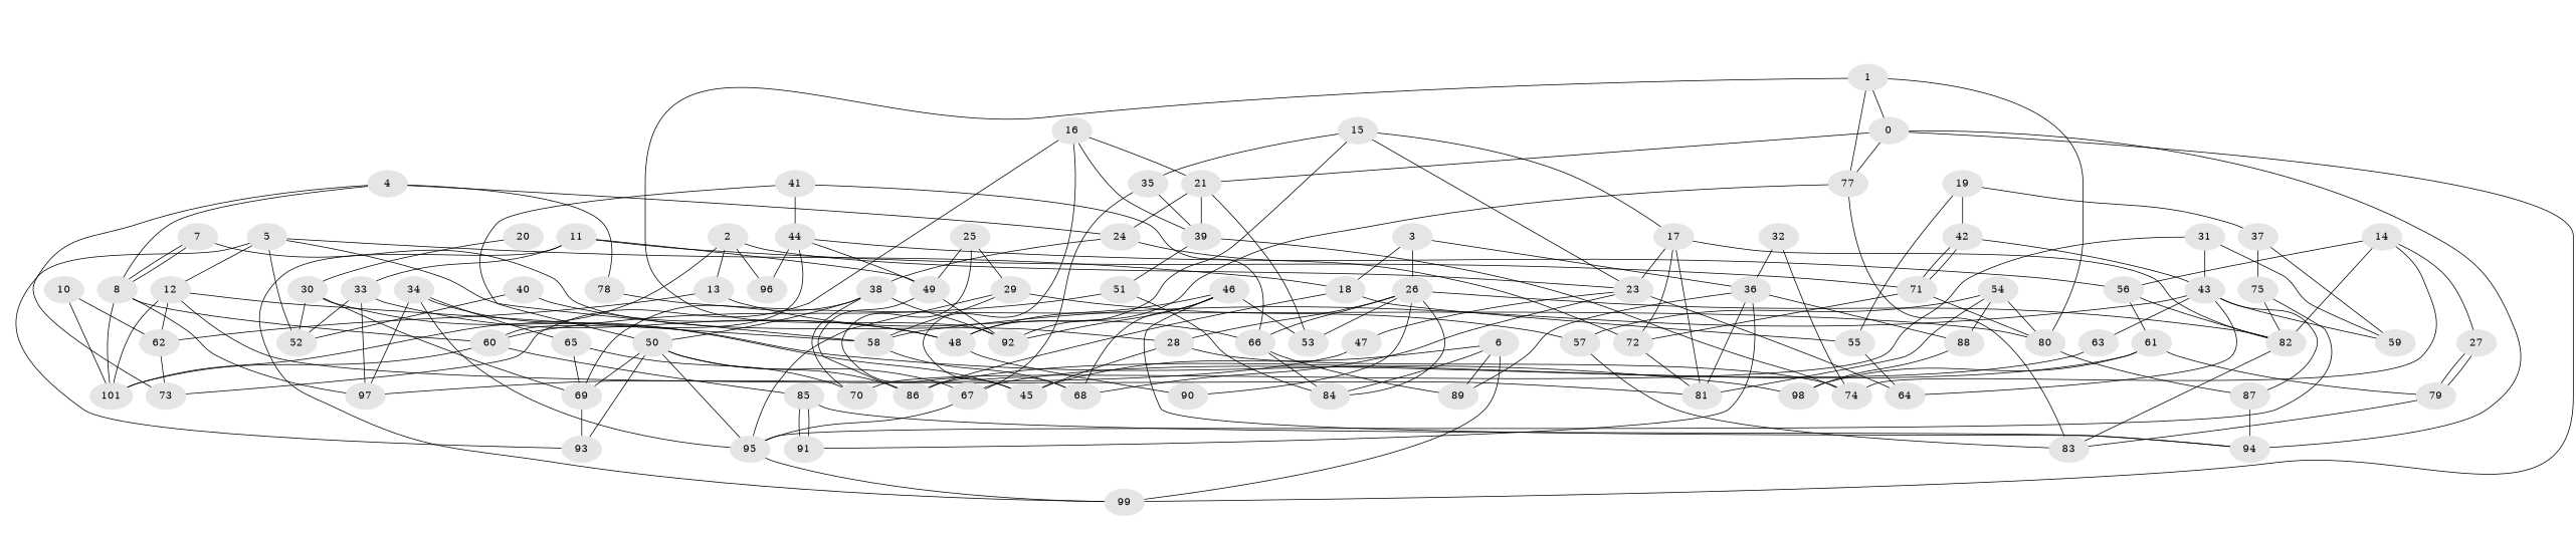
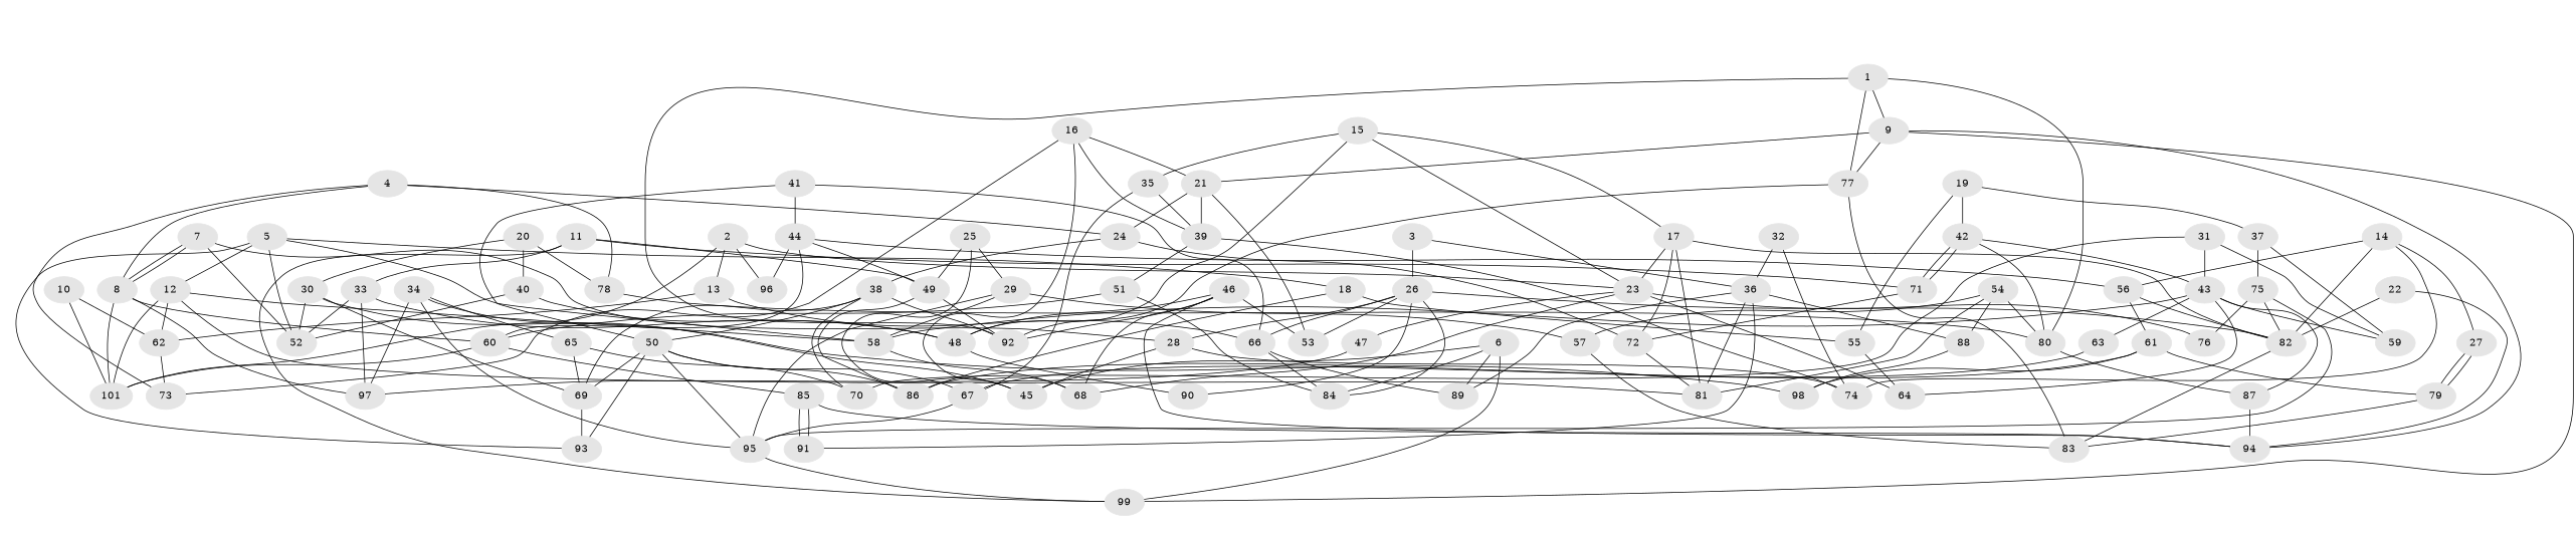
  graph {
    node [color=gray90 style=filled]
    1
-   9 [label=0]
+   9
    77
    80
    92
    99
    21
    94
    83
    87
    2
    13
    23
    96
    n15 [label=101]
    62
    66
    68
    47
    64
+   76
    3
    18
    26
    36
    55
    86
    84
    28
    82
    53
    90
    89
    81
    88
    91
    4
    8
    24
    73
    78
    60
    97
    72
    38
    5
    12
    52
    58
    93
    6
    45
    7
    74
    85
    39
    10
    11
    33
    49
    71
    48
    14
    27
    56
    79
    61
    15
    17
    35
    67
    16
    51
    19
    37
    42
    59
    75
    43
    20
    30
    40
    69
    98
+   22
    70
    50
    25
    29
    57
    95
    31
    63
    32
    34
    65
    41
    44
    46
    54
    1 -- 9
    1 -- 77
    1 -- 80
    1 -- 92
    9 -- 77
    9 -- 99
    9 -- 21
    9 -- 94
    77 -- 92
    77 -- 83
    80 -- 87
    21 -- 53
    21 -- 24
    21 -- 39
    87 -- 94
    2 -- 13
    2 -- 23
    2 -- 96
    2 -- n15
    13 -- 62
    13 -- 66
    23 -- 68
    23 -- 47
    23 -- 64
+   23 -- 76
    62 -- 73
    66 -- 84
    66 -- 89
    47 -- 97
-   3 -- 18
    3 -- 26
    3 -- 36
    18 -- 55
    18 -- 86
    26 -- 66
    26 -- 84
    26 -- 28
    26 -- 82
    26 -- 53
    26 -- 90
    36 -- 89
    36 -- 81
    36 -- 88
    36 -- 91
    55 -- 64
    28 -- 45
    28 -- 74
    82 -- 83
    88 -- 98
    4 -- 8
    4 -- 24
    4 -- 73
    4 -- 78
    8 -- n15
    8 -- 60
    8 -- 97
    24 -- 72
    24 -- 38
    78 -- 80
    60 -- n15
    60 -- 85
    72 -- 81
    38 -- 92
    38 -- 69
    38 -- 70
    38 -- 50
    5 -- 18
    5 -- 12
    5 -- 52
    5 -- 58
    5 -- 93
    12 -- n15
    12 -- 62
    12 -- 81
    12 -- 58
    58 -- 68
    6 -- 99
    6 -- 84
    6 -- 89
    6 -- 45
    7 -- 28
    7 -- 8
    7 -- 8
+   7 -- 52
    85 -- 94
    85 -- 91
    85 -- 91
    39 -- 74
    39 -- 51
    10 -- n15
    10 -- 62
    11 -- 99
    11 -- 33
    11 -- 49
    11 -- 71
    33 -- 97
    33 -- 52
    33 -- 48
    49 -- 92
    49 -- 86
-   71 -- 80
+   42 -- 80
    71 -- 72
    48 -- 90
    14 -- 82
    14 -- 74
    14 -- 27
    14 -- 56
    27 -- 79
    27 -- 79
    56 -- 82
    56 -- 61
    79 -- 83
    61 -- 79
    61 -- 67
    61 -- 98
    15 -- 23
    15 -- 48
    15 -- 17
    15 -- 35
    17 -- 23
    17 -- 82
    17 -- 81
    17 -- 72
    35 -- 39
    35 -- 67
    67 -- 95
    16 -- 21
    16 -- 68
    16 -- 73
    16 -- 39
    51 -- 84
    51 -- 60
    19 -- 55
    19 -- 37
    19 -- 42
    37 -- 59
    37 -- 75
    42 -- 71
    42 -- 71
    42 -- 43
+   75 -- 76
    75 -- 82
    75 -- 95
    43 -- 87
    43 -- 64
    43 -- 58
    43 -- 59
    43 -- 63
+   20 -- 78
    20 -- 30
+   20 -- 40
    30 -- 52
    30 -- 69
    30 -- 98
    40 -- 52
    40 -- 48
    69 -- 93
+   22 -- 94
+   22 -- 82
    50 -- 86
    50 -- 93
    50 -- 67
    50 -- 69
    50 -- 95
    25 -- 45
    25 -- 49
    25 -- 29
    29 -- 58
    29 -- 57
    29 -- 95
    57 -- 83
    95 -- 99
    31 -- 59
    31 -- 43
    31 -- 70
    63 -- 86
    32 -- 36
    32 -- 74
    34 -- 97
    34 -- 45
    34 -- 95
    34 -- 65
    65 -- 69
    65 -- 70
    41 -- 66
    41 -- 50
    41 -- 44
    44 -- 96
    44 -- 60
    44 -- 49
    44 -- 56
    46 -- 92
    46 -- 94
    46 -- 68
    46 -- 53
    46 -- 48
    54 -- 80
    54 -- 81
    54 -- 88
    54 -- 57
  }
